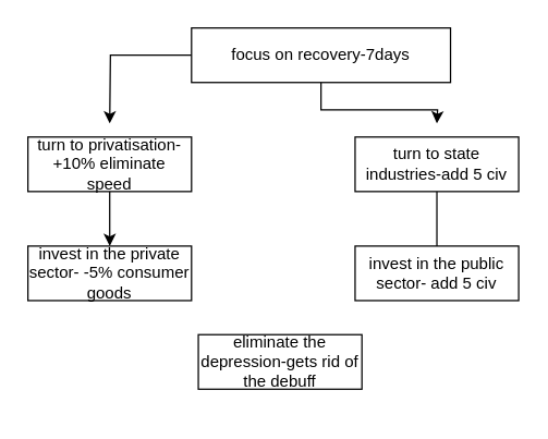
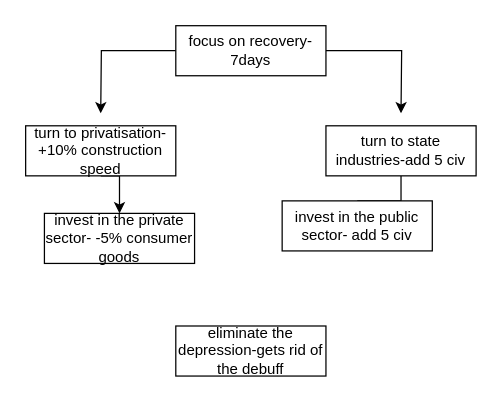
  <mxCell id="0" />
  <mxCell id="1" parent="0" />
  <mxCell id="2" style="edgeStyle=orthogonalEdgeStyle;rounded=0;orthogonalLoop=1;jettySize=auto;html=1;" parent="1" source="4" edge="1"><mxGeometry relative="1" as="geometry"><mxPoint x="80" y="90" as="targetPoint" /></mxGeometry></mxCell>
  <mxCell id="3" style="edgeStyle=orthogonalEdgeStyle;rounded=0;orthogonalLoop=1;jettySize=auto;html=1;" parent="1" source="4" edge="1"><mxGeometry relative="1" as="geometry"><mxPoint x="320" y="90" as="targetPoint" /></mxGeometry></mxCell>
- <mxCell id="4" value="focus on recovery-7days" style="rounded=0;whiteSpace=wrap;html=1;" parent="1" vertex="1"><mxGeometry x="140" y="20" width="190" height="40" as="geometry" /></mxCell>
+ <mxCell id="4" value="focus on recovery-7days" style="rounded=0;whiteSpace=wrap;html=1;" parent="1" vertex="1"><mxGeometry x="140" y="20" width="120" height="40" as="geometry" /></mxCell>
  <mxCell id="5" style="edgeStyle=orthogonalEdgeStyle;rounded=0;orthogonalLoop=1;jettySize=auto;html=1;exitX=0.5;exitY=1;exitDx=0;exitDy=0;entryX=0.5;entryY=0;entryDx=0;entryDy=0;" parent="1" source="6" target="7" edge="1"><mxGeometry relative="1" as="geometry" /></mxCell>
- <mxCell id="6" value="turn to privatisation- +10% eliminate speed" style="rounded=0;whiteSpace=wrap;html=1;" parent="1" vertex="1"><mxGeometry x="20" y="100" width="120" height="40" as="geometry" /></mxCell>
- <mxCell id="7" value="invest in the private sector- -5% consumer goods" style="rounded=0;whiteSpace=wrap;html=1;" parent="1" vertex="1"><mxGeometry x="20" y="180" width="120" height="40" as="geometry" /></mxCell>
- <mxCell id="8" value="eliminate the depression-gets rid of the debuff" style="rounded=0;whiteSpace=wrap;html=1;" parent="1" vertex="1"><mxGeometry x="145" y="245" width="120" height="40" as="geometry" /></mxCell>
+ <mxCell id="6" value="turn to privatisation- +10% construction speed" style="rounded=0;whiteSpace=wrap;html=1;" parent="1" vertex="1"><mxGeometry x="20" y="100" width="120" height="40" as="geometry" /></mxCell>
+ <mxCell id="7" value="invest in the private sector- -5% consumer goods" style="rounded=0;whiteSpace=wrap;html=1;" parent="1" vertex="1"><mxGeometry x="35" y="170" width="120" height="40" as="geometry" /></mxCell>
+ <mxCell id="8" value="eliminate the depression-gets rid of the debuff" style="rounded=0;whiteSpace=wrap;html=1;" parent="1" vertex="1"><mxGeometry x="140" y="260" width="120" height="40" as="geometry" /></mxCell>
  <mxCell id="9" style="edgeStyle=orthogonalEdgeStyle;rounded=0;orthogonalLoop=1;jettySize=auto;html=1;exitX=0.5;exitY=1;exitDx=0;exitDy=0;entryX=0.5;entryY=0;entryDx=0;entryDy=0;endArrow=none;" parent="1" source="10" target="11" edge="1"><mxGeometry relative="1" as="geometry" /></mxCell>
  <mxCell id="10" value="turn to state industries-add 5 civ" style="rounded=0;whiteSpace=wrap;html=1;" parent="1" vertex="1"><mxGeometry x="260" y="100" width="120" height="40" as="geometry" /></mxCell>
- <mxCell id="11" value="invest in the public sector- add 5 civ" style="rounded=0;whiteSpace=wrap;html=1;" parent="1" vertex="1"><mxGeometry x="260" y="180" width="120" height="40" as="geometry" /></mxCell>
+ <mxCell id="11" value="invest in the public sector- add 5 civ" style="rounded=0;whiteSpace=wrap;html=1;" parent="1" vertex="1"><mxGeometry x="225" y="160" width="120" height="40" as="geometry" /></mxCell>
